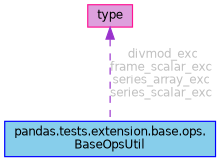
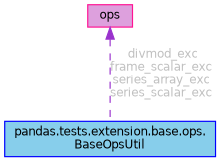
  digraph {
    node [fontname=Helvetica fontsize=10 shape=box style=filled]
    n1 [color=blue fillcolor=skyblue fontcolor=black height=0.2 label="pandas.tests.extension.base.ops.\lBaseOpsUtil" width=0.4]
-   n2 [color=deeppink fillcolor=plum height=0.2 label=type width=0.4]
+   n2 [color=deeppink fillcolor=plum height=0.2 label=ops width=0.4]
    n2 -> n1 [color=darkorchid3 dir=back fontcolor=grey fontname=Helvetica fontsize=10 label=" divmod_exc\nframe_scalar_exc\nseries_array_exc\nseries_scalar_exc" labelfontname=Helvetica labelfontsize=10 style=dashed]
  }
